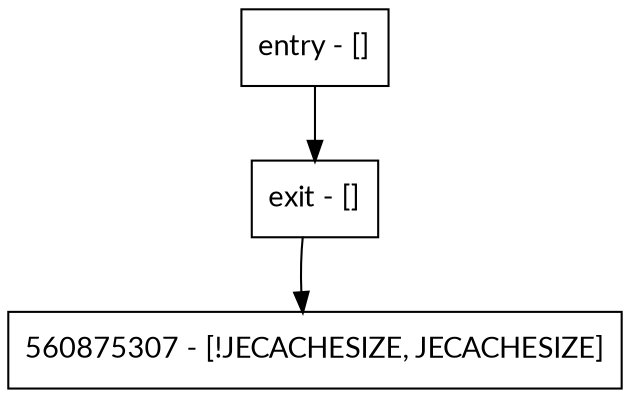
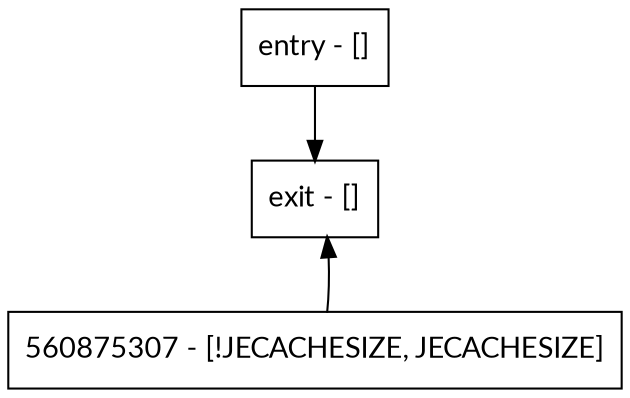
  digraph {
    fontname=Lato
    node [fontname=Lato shape=record]
    edge [fontname=Lato]
    n1 [label="entry - []"]
    n2 [label="exit - []"]
    n3 [label="560875307 - [!JECACHESIZE, JECACHESIZE]"]
    n1 -> n2
-   n2 -> n3
+   n3 -> n2
  }
